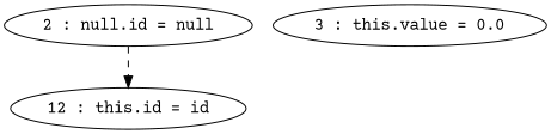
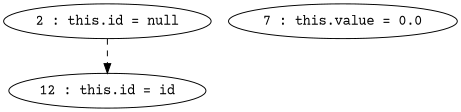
  digraph {
    fontname="Courier Prime"
    node [fontname="Courier Prime"]
-   "2 : this.id = null" [label="2 : null.id = null"]
+   "2 : this.id = null"
    "12 : this.id = id"
-   "3 : this.value = 0.0"
+   "3 : this.value = 0.0" [label="7 : this.value = 0.0"]
    "2 : this.id = null" -> "12 : this.id = id" [style=dashed fontname="Courier Prime"]
  }
